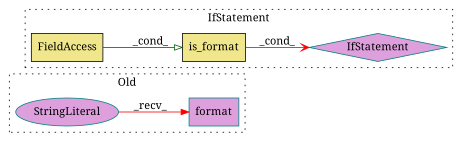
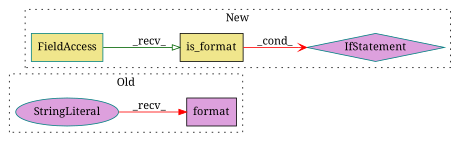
  digraph {
    fontname="Noto Serif"
    rankdir=LR
    node [a=32 color=teal fillcolor=plum fontname="Noto Serif" l=10 shape=box style=filled]
    edge [color=red fontname="Noto Serif"]
-   n1 [l="7,1" label=format s="7205,7221"]
+   n1 [color=black l="7,1" label=format s="7205,7221"]
    n2 [a=45 label=StringLiteral s=7194 shape=ellipse]
    n3 [color=black fillcolor=khaki l=14 label=is_format s=7717]
-   n4 [a=22 color=black fillcolor=khaki label=FieldAccess s=7706]
+   n4 [a=22 fillcolor=khaki label=FieldAccess s=7706]
    n5 [a=25 l="4,2" label=IfStatement s="7702,7731" shape=diamond]
    subgraph cluster_1 {
      label=Old
      style=dotted
      n1
      n2
    }
    subgraph cluster_2 {
-     label=IfStatement
+     label=New
      style=dotted
      n3
      n4
      n5
    }
    n2 -> n1 [arrowhead=normal label=_recv_]
    n3 -> n5 [arrowhead=vee label=_cond_]
-   n4 -> n3 [arrowhead=onormal color=darkgreen label=_cond_]
+   n4 -> n3 [arrowhead=onormal color=darkgreen label=_recv_]
  }
